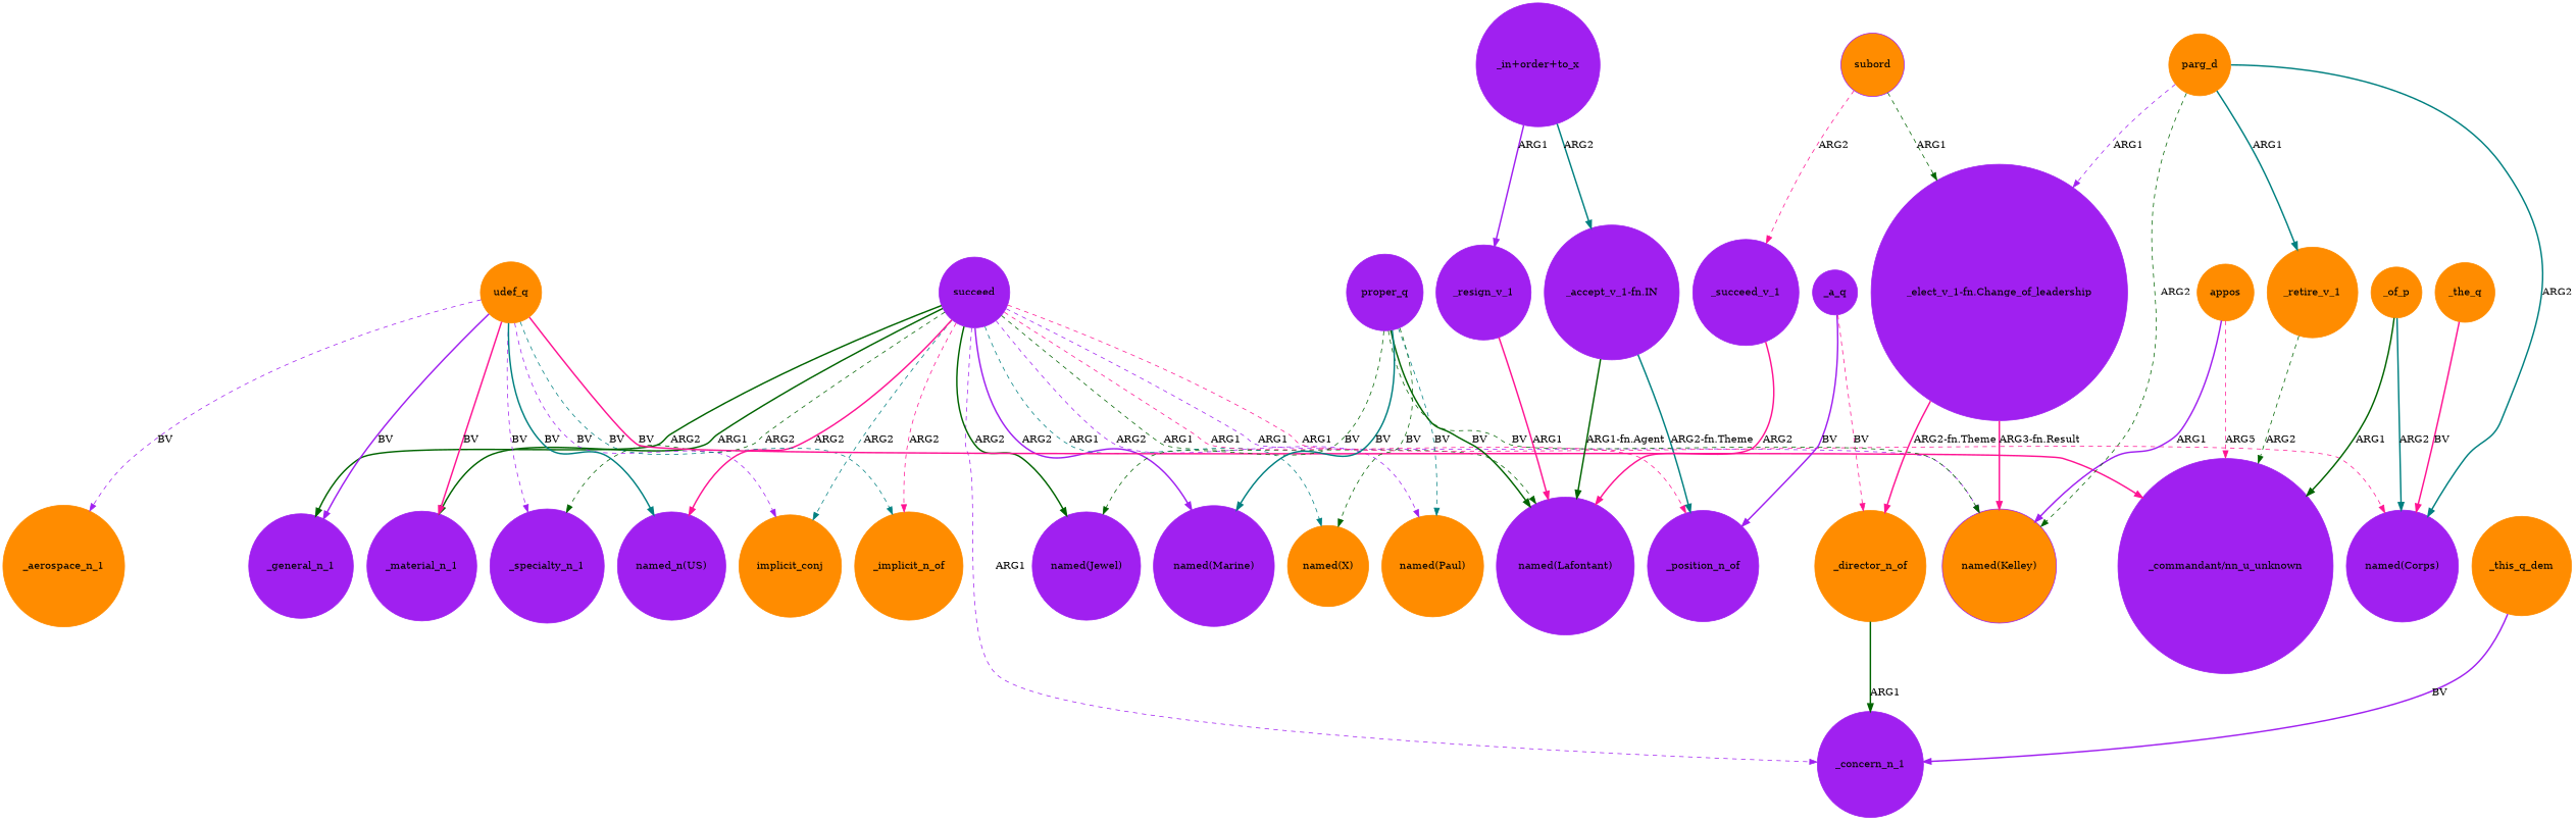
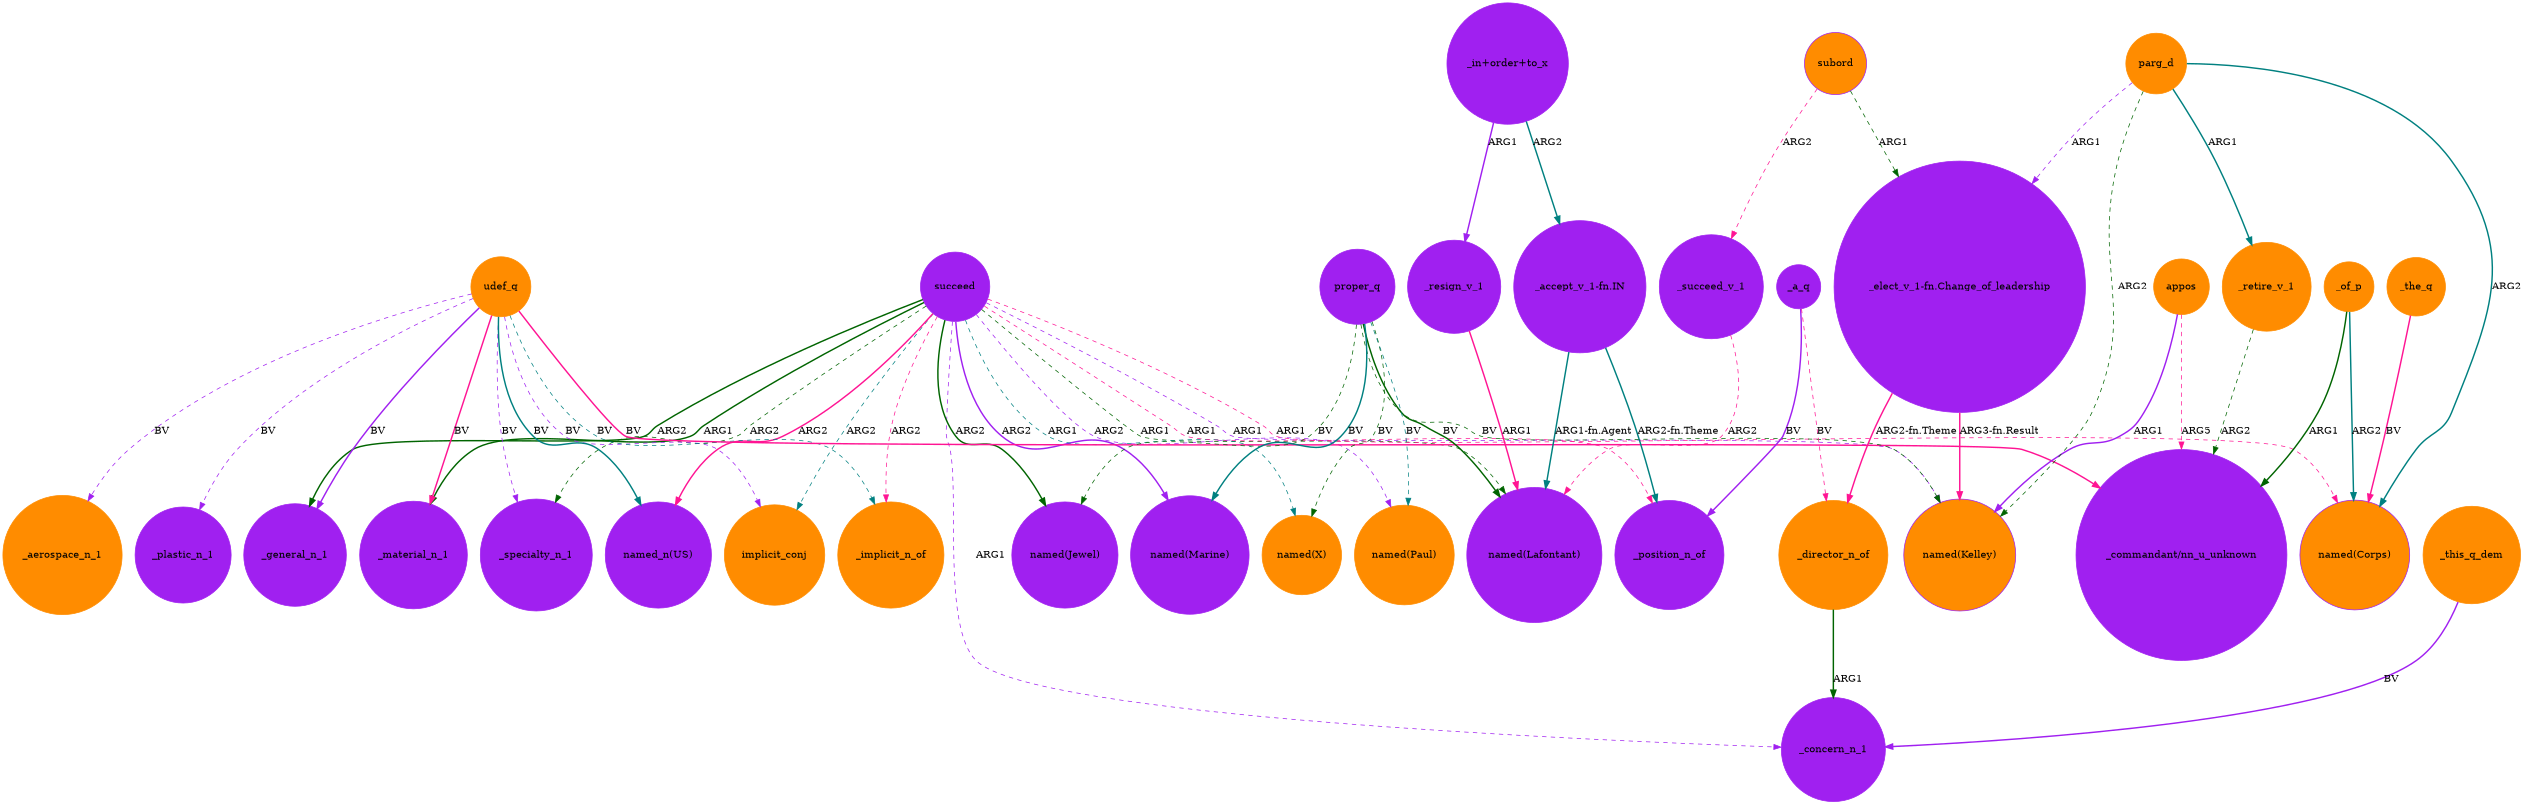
  digraph {
    node [color=purple shape=circle style=filled]
    edge [color=darkgreen style=bold]
    n1 [label=succeed]
    _general_n_1
    _specialty_n_1
    "named(Kelley)" [fillcolor=darkorange]
    implicit_conj [color=darkorange]
    "named_n(US)"
    _concern_n_1
    n8 [color=darkorange label=_implicit_n_of]
    "named(Jewel)"
    "named(Lafontant)"
    _material_n_1
    "named(Marine)"
    "named(X)" [color=darkorange]
    _position_n_of
    "named(Paul)" [color=darkorange]
-   "named(Corps)"
+   "named(Corps)" [fillcolor=darkorange]
    udef_q [color=darkorange]
    "_commandant/nn_u_unknown"
+   _plastic_n_1
    _aerospace_n_1 [color=darkorange]
    proper_q
    "_in+order+to_x"
    _resign_v_1
    "_accept_v_1-fn.IN"
    _director_n_of [color=darkorange]
    appos [color=darkorange]
    _of_p [color=darkorange]
    _this_q_dem [color=darkorange]
    subord [fillcolor=darkorange]
    _succeed_v_1
    "_elect_v_1-fn.Change_of_leadership"
    parg_d [color=darkorange]
    _retire_v_1 [color=darkorange]
    _a_q
    _the_q [color=darkorange]
    n1 -> _general_n_1 [label=ARG2]
    n1 -> _specialty_n_1 [label=ARG2 style=dashed]
    n1 -> "named(Kelley)" [color=purple label=ARG1 style=dashed]
    n1 -> implicit_conj [color=teal label=ARG2 style=dashed]
    n1 -> "named_n(US)" [color=deeppink label=ARG2]
    n1 -> _concern_n_1 [color=purple label=ARG1 style=dashed]
    n1 -> n8 [color=deeppink label=ARG2 style=dashed]
    n1 -> "named(Jewel)" [label=ARG2]
    n1 -> "named(Lafontant)" [label=ARG1 style=dashed]
    n1 -> _material_n_1 [label=ARG1]
    n1 -> "named(Marine)" [color=purple label=ARG2]
    n1 -> "named(X)" [color=teal label=ARG1 style=dashed]
    n1 -> _position_n_of [color=deeppink label=ARG1 style=dashed]
    n1 -> "named(Paul)" [color=purple label=ARG2 style=dashed]
    n1 -> "named(Corps)" [color=deeppink label=ARG1 style=dashed]
    udef_q -> _general_n_1 [color=purple label=BV]
    udef_q -> _specialty_n_1 [color=purple label=BV style=dashed]
    udef_q -> implicit_conj [color=purple label=BV style=dashed]
    udef_q -> "named_n(US)" [color=teal label=BV]
    udef_q -> n8 [color=teal label=BV style=dashed]
    udef_q -> _material_n_1 [color=deeppink label=BV]
    udef_q -> "_commandant/nn_u_unknown" [color=deeppink label=BV]
+   udef_q -> _plastic_n_1 [color=purple label=BV style=dashed]
    udef_q -> _aerospace_n_1 [color=purple label=BV style=dashed]
    proper_q -> "named(Kelley)" [label=BV style=dashed]
    proper_q -> "named(Jewel)" [label=BV style=dashed]
    proper_q -> "named(Lafontant)" [label=BV]
    proper_q -> "named(Marine)" [color=teal label=BV]
    proper_q -> "named(X)" [label=BV style=dashed]
    proper_q -> "named(Paul)" [color=teal label=BV style=dashed]
    "_in+order+to_x" -> _resign_v_1 [color=purple label=ARG1]
    "_in+order+to_x" -> "_accept_v_1-fn.IN" [color=teal label=ARG2]
    _resign_v_1 -> "named(Lafontant)" [color=deeppink label=ARG1]
-   "_accept_v_1-fn.IN" -> "named(Lafontant)" [label="ARG1-fn.Agent"]
+   "_accept_v_1-fn.IN" -> "named(Lafontant)" [color=teal label="ARG1-fn.Agent"]
    "_accept_v_1-fn.IN" -> _position_n_of [color=teal label="ARG2-fn.Theme"]
    _director_n_of -> _concern_n_1 [label=ARG1]
    appos -> "named(Kelley)" [color=purple label=ARG1]
    appos -> "_commandant/nn_u_unknown" [color=deeppink label=ARG5 style=dashed]
    _of_p -> "named(Corps)" [color=teal label=ARG2]
    _of_p -> "_commandant/nn_u_unknown" [label=ARG1]
    _this_q_dem -> _concern_n_1 [color=purple label=BV]
    subord -> _succeed_v_1 [color=deeppink label=ARG2 style=dashed]
    subord -> "_elect_v_1-fn.Change_of_leadership" [label=ARG1 style=dashed]
-   _succeed_v_1 -> "named(Lafontant)" [color=deeppink label=ARG2]
+   _succeed_v_1 -> "named(Lafontant)" [color=deeppink label=ARG2 style=dashed]
    "_elect_v_1-fn.Change_of_leadership" -> "named(Kelley)" [color=deeppink label="ARG3-fn.Result"]
    "_elect_v_1-fn.Change_of_leadership" -> _director_n_of [color=deeppink label="ARG2-fn.Theme"]
    parg_d -> "named(Kelley)" [label=ARG2 style=dashed]
    parg_d -> "named(Corps)" [color=teal label=ARG2]
    parg_d -> "_elect_v_1-fn.Change_of_leadership" [color=purple label=ARG1 style=dashed]
    parg_d -> _retire_v_1 [color=teal label=ARG1]
    _retire_v_1 -> "_commandant/nn_u_unknown" [label=ARG2 style=dashed]
    _a_q -> _position_n_of [color=purple label=BV]
    _a_q -> _director_n_of [color=deeppink label=BV style=dashed]
    _the_q -> "named(Corps)" [color=deeppink label=BV]
  }
